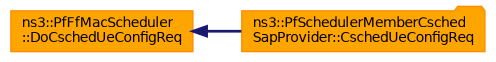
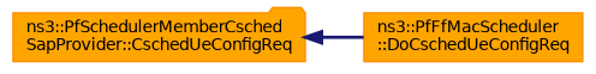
  digraph {
    rankdir=LR
    node [color=darkorange fillcolor=orange fontname=Helvetica fontsize=10 style=filled]
    n1 [fontcolor=black height=0.2 label="ns3::PfFfMacScheduler\l::DoCschedUeConfigReq" shape=box width=0.4]
    n2 [height=0.2 label="ns3::PfSchedulerMemberCsched\lSapProvider::CschedUeConfigReq" shape=folder width=0.4]
-   n1 -> n2 [color=midnightblue dir=back fontname=Helvetica fontsize=10 labelfontname=Helvetica labelfontsize=10 style=bold]
+   n2 -> n1 [color=midnightblue dir=back fontname=Helvetica fontsize=10 labelfontname=Helvetica labelfontsize=10 style=bold]
  }
